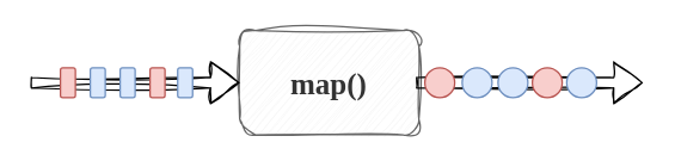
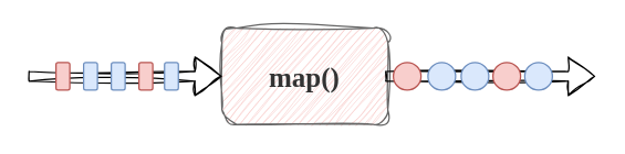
  <mxCell id="0" />
  <mxCell id="1" parent="0" />
- <mxCell id="2" value="map()" style="rounded=1;whiteSpace=wrap;html=1;sketch=1;hachureGap=4;jiggle=2;curveFitting=1;fontFamily=Architects Daughter;fontSource=https%3A%2F%2Ffonts.googleapis.com%2Fcss%3Ffamily%3DArchitects%2BDaughter;fontSize=20;fillColor=#f5f5f5;strokeColor=#666666;fontStyle=1;fontColor=#333333;" vertex="1" parent="1"><mxGeometry x="160" y="20" width="120" height="70" as="geometry" /></mxCell>
+ <mxCell id="2" value="map()" style="rounded=1;whiteSpace=wrap;html=1;sketch=1;hachureGap=4;jiggle=2;curveFitting=1;fontFamily=Architects Daughter;fontSource=https%3A%2F%2Ffonts.googleapis.com%2Fcss%3Ffamily%3DArchitects%2BDaughter;fontSize=20;fillColor=#f8cecc;strokeColor=#666666;fontStyle=1;fontColor=#333333;" vertex="1" parent="1"><mxGeometry x="160" y="20" width="120" height="70" as="geometry" /></mxCell>
  <mxCell id="3" value="" style="shape=flexArrow;endArrow=classic;html=1;rounded=0;sketch=1;hachureGap=4;jiggle=2;curveFitting=1;fontFamily=Architects Daughter;fontSource=https%3A%2F%2Ffonts.googleapis.com%2Fcss%3Ffamily%3DArchitects%2BDaughter;fontSize=16;entryX=0;entryY=0.5;entryDx=0;entryDy=0;width=7;" edge="1" parent="1" target="2"><mxGeometry width="50" height="50" relative="1" as="geometry"><mxPoint x="20" y="55" as="sourcePoint" /><mxPoint x="120" y="50" as="targetPoint" /></mxGeometry></mxCell>
  <mxCell id="4" value="" style="group" vertex="1" connectable="0" parent="1"><mxGeometry x="40" y="45" width="88.5" height="20" as="geometry" /></mxCell>
  <mxCell id="5" value="" style="rounded=1;whiteSpace=wrap;html=1;hachureGap=4;fontFamily=Architects Daughter;fontSource=https%3A%2F%2Ffonts.googleapis.com%2Fcss%3Ffamily%3DArchitects%2BDaughter;fontSize=20;fillColor=#dae8fc;strokeColor=#6c8ebf;" vertex="1" parent="4"><mxGeometry x="20" width="10" height="20" as="geometry" /></mxCell>
  <mxCell id="6" value="" style="rounded=1;whiteSpace=wrap;html=1;hachureGap=4;fontFamily=Architects Daughter;fontSource=https%3A%2F%2Ffonts.googleapis.com%2Fcss%3Ffamily%3DArchitects%2BDaughter;fontSize=20;fillColor=#dae8fc;strokeColor=#6c8ebf;" vertex="1" parent="4"><mxGeometry x="40" width="10" height="20" as="geometry" /></mxCell>
  <mxCell id="7" value="" style="rounded=1;whiteSpace=wrap;html=1;hachureGap=4;fontFamily=Architects Daughter;fontSource=https%3A%2F%2Ffonts.googleapis.com%2Fcss%3Ffamily%3DArchitects%2BDaughter;fontSize=20;fillColor=#f8cecc;strokeColor=#b85450;" vertex="1" parent="4"><mxGeometry x="60" width="10" height="20" as="geometry" /></mxCell>
  <mxCell id="8" value="" style="rounded=1;whiteSpace=wrap;html=1;hachureGap=4;fontFamily=Architects Daughter;fontSource=https%3A%2F%2Ffonts.googleapis.com%2Fcss%3Ffamily%3DArchitects%2BDaughter;fontSize=20;fillColor=#f8cecc;strokeColor=#b85450;" vertex="1" parent="4"><mxGeometry width="10" height="20" as="geometry" /></mxCell>
  <mxCell id="9" value="" style="rounded=1;whiteSpace=wrap;html=1;hachureGap=4;fontFamily=Architects Daughter;fontSource=https%3A%2F%2Ffonts.googleapis.com%2Fcss%3Ffamily%3DArchitects%2BDaughter;fontSize=20;fillColor=#dae8fc;strokeColor=#6c8ebf;" vertex="1" parent="4"><mxGeometry x="78.5" width="10" height="20" as="geometry" /></mxCell>
  <mxCell id="10" value="" style="shape=flexArrow;endArrow=classic;html=1;rounded=0;sketch=1;hachureGap=4;jiggle=2;curveFitting=1;fontFamily=Architects Daughter;fontSource=https%3A%2F%2Ffonts.googleapis.com%2Fcss%3Ffamily%3DArchitects%2BDaughter;fontSize=16;width=7;" edge="1" parent="1"><mxGeometry width="50" height="50" relative="1" as="geometry"><mxPoint x="278" y="55" as="sourcePoint" /><mxPoint x="430" y="55" as="targetPoint" /></mxGeometry></mxCell>
  <mxCell id="11" value="" style="ellipse;whiteSpace=wrap;html=1;aspect=fixed;hachureGap=4;fontFamily=Architects Daughter;fontSource=https%3A%2F%2Ffonts.googleapis.com%2Fcss%3Ffamily%3DArchitects%2BDaughter;fontSize=20;fillColor=#f8cecc;strokeColor=#b85450;" vertex="1" parent="1"><mxGeometry x="356" y="45" width="20" height="20" as="geometry" /></mxCell>
  <mxCell id="12" value="" style="ellipse;whiteSpace=wrap;html=1;aspect=fixed;hachureGap=4;fontFamily=Architects Daughter;fontSource=https%3A%2F%2Ffonts.googleapis.com%2Fcss%3Ffamily%3DArchitects%2BDaughter;fontSize=20;fillColor=#f8cecc;strokeColor=#b85450;" vertex="1" parent="1"><mxGeometry x="284" y="45" width="20" height="20" as="geometry" /></mxCell>
  <mxCell id="13" value="" style="ellipse;whiteSpace=wrap;html=1;aspect=fixed;hachureGap=4;fontFamily=Architects Daughter;fontSource=https%3A%2F%2Ffonts.googleapis.com%2Fcss%3Ffamily%3DArchitects%2BDaughter;fontSize=20;fillColor=#dae8fc;strokeColor=#6c8ebf;" vertex="1" parent="1"><mxGeometry x="309" y="45" width="20" height="20" as="geometry" /></mxCell>
  <mxCell id="14" value="" style="ellipse;whiteSpace=wrap;html=1;aspect=fixed;hachureGap=4;fontFamily=Architects Daughter;fontSource=https%3A%2F%2Ffonts.googleapis.com%2Fcss%3Ffamily%3DArchitects%2BDaughter;fontSize=20;fillColor=#dae8fc;strokeColor=#6c8ebf;" vertex="1" parent="1"><mxGeometry x="333" y="45" width="20" height="20" as="geometry" /></mxCell>
  <mxCell id="15" value="" style="ellipse;whiteSpace=wrap;html=1;aspect=fixed;hachureGap=4;fontFamily=Architects Daughter;fontSource=https%3A%2F%2Ffonts.googleapis.com%2Fcss%3Ffamily%3DArchitects%2BDaughter;fontSize=20;fillColor=#dae8fc;strokeColor=#6c8ebf;" vertex="1" parent="1"><mxGeometry x="379" y="45" width="20" height="20" as="geometry" /></mxCell>
